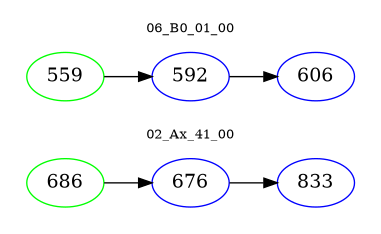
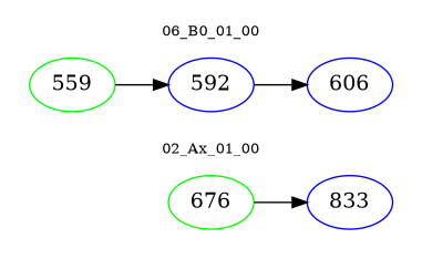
  digraph {
    rankdir=LR
    node [color=blue]
    edge [color=black]
-   n1 [color=green label=686]
-   n2 [label=676]
+   n2 [color=green label=676]
    n3 [label=833]
    n4 [color=green label=559]
    n5 [label=592]
    n6 [label=606]
    subgraph cluster_1 {
      color=white
      fontsize=10
-     label="02_Ax_41_00"
-     n1
+     label="02_Ax_01_00"
      n2
      n3
    }
    subgraph cluster_2 {
      color=white
      fontsize=10
      label="06_B0_01_00"
      n4
      n5
      n6
    }
-   n1 -> n2
    n2 -> n3
    n4 -> n5
    n5 -> n6
  }
